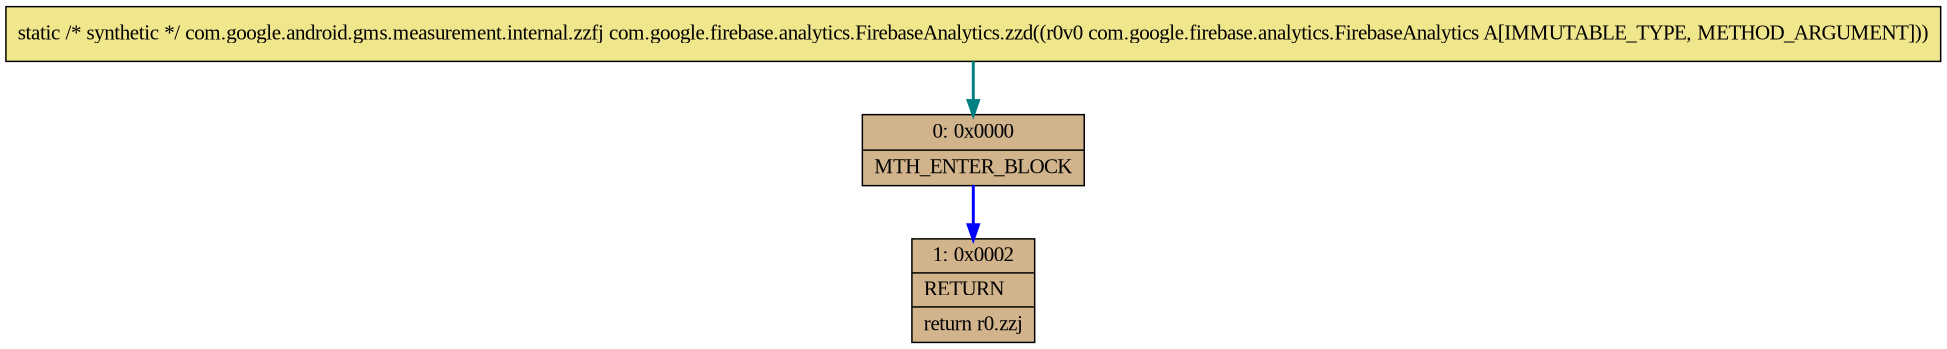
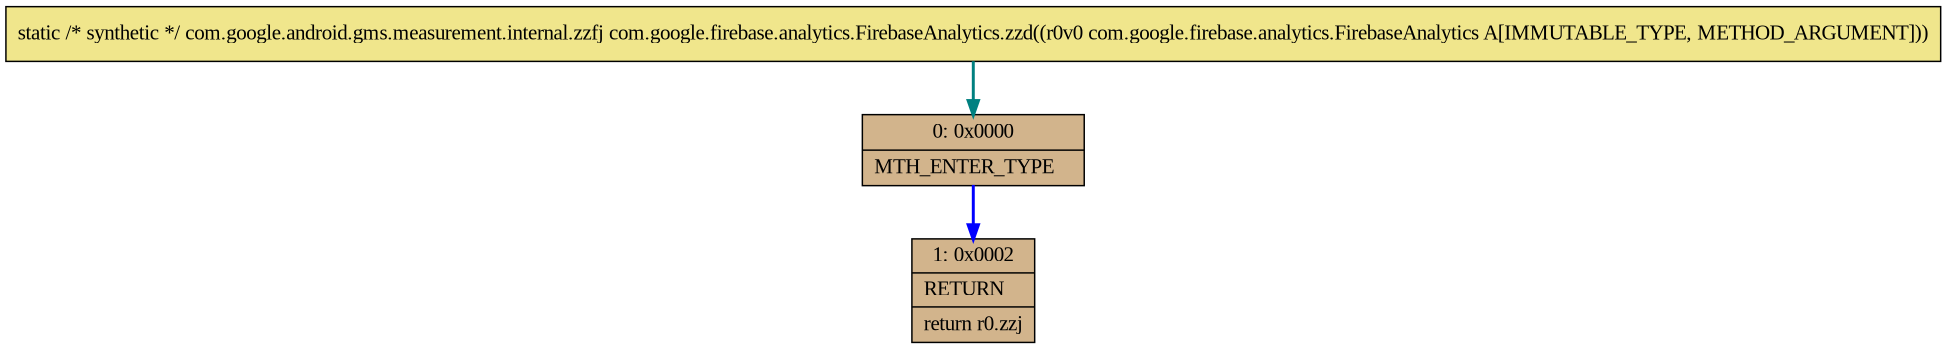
  digraph {
    fontname="Liberation Serif"
    node [shape=record style=filled fillcolor=tan fontname="Liberation Serif"]
    edge [style=bold fontname="Liberation Serif"]
-   n1 [label="{0\:\ 0x0000|MTH_ENTER_BLOCK\l}"]
+   n1 [label="{0\:\ 0x0000|MTH_ENTER_TYPE\l}"]
    n2 [label="{1\:\ 0x0002|RETURN\l|return r0.zzj\l}"]
    n3 [label="{static \/* synthetic *\/ com.google.android.gms.measurement.internal.zzfj com.google.firebase.analytics.FirebaseAnalytics.zzd((r0v0 com.google.firebase.analytics.FirebaseAnalytics A[IMMUTABLE_TYPE, METHOD_ARGUMENT])) }" fillcolor=khaki]
    n1 -> n2 [color=blue]
    n3 -> n1 [color=teal]
  }
